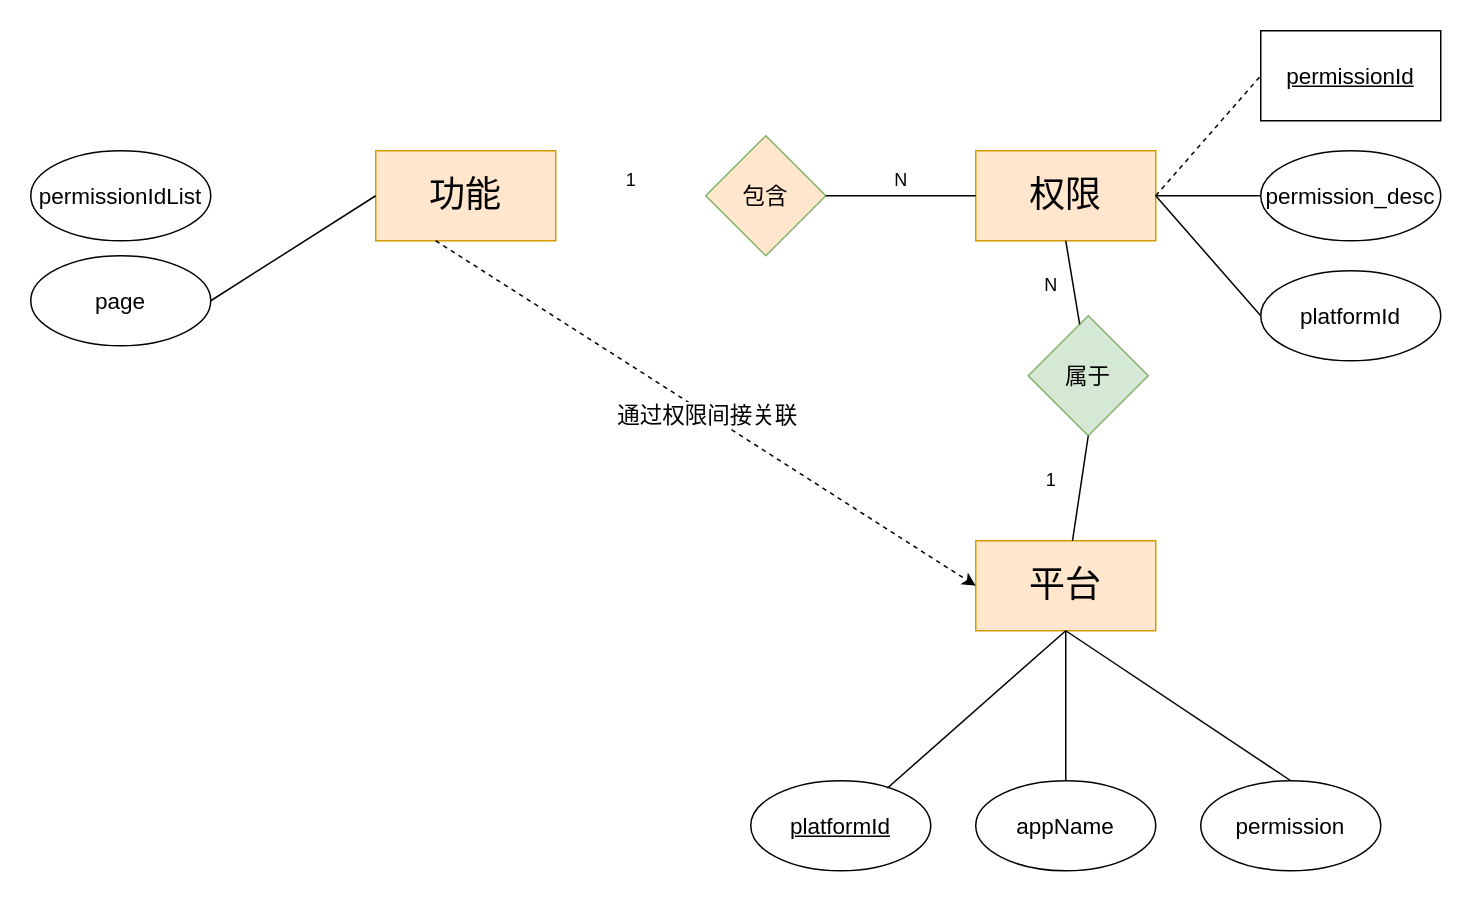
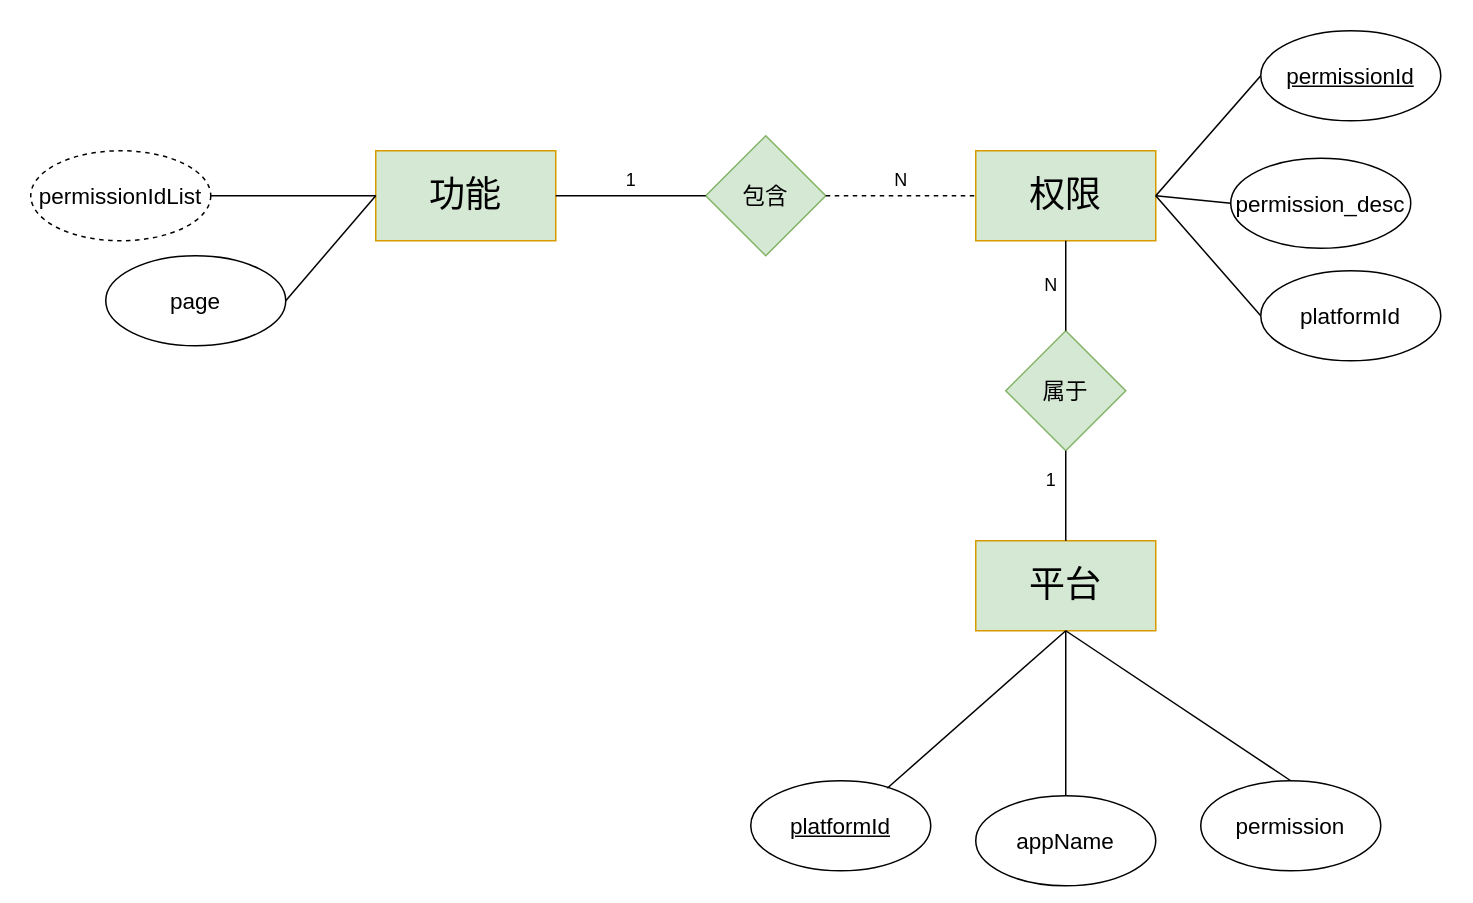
  <mxCell id="0" />
  <mxCell id="1" parent="0" />
- <mxCell id="2" value="&lt;font style=&quot;font-size: 24px&quot;&gt;平台&lt;/font&gt;" style="rounded=0;whiteSpace=wrap;html=1;fillColor=#ffe6cc;strokeColor=#d79b00;" parent="1" vertex="1"><mxGeometry x="650" y="360" width="120" height="60" as="geometry" /></mxCell>
- <mxCell id="3" value="&lt;span style=&quot;font-size: 24px&quot;&gt;功能&lt;/span&gt;" style="rounded=0;whiteSpace=wrap;html=1;fillColor=#ffe6cc;strokeColor=#d79b00;" parent="1" vertex="1"><mxGeometry x="250" y="100" width="120" height="60" as="geometry" /></mxCell>
- <mxCell id="4" value="&lt;span style=&quot;font-size: 24px&quot;&gt;权限&lt;/span&gt;" style="rounded=0;whiteSpace=wrap;html=1;fillColor=#ffe6cc;strokeColor=#d79b00;" parent="1" vertex="1"><mxGeometry x="650" y="100" width="120" height="60" as="geometry" /></mxCell>
+ <mxCell id="2" value="&lt;font style=&quot;font-size: 24px&quot;&gt;平台&lt;/font&gt;" style="rounded=0;whiteSpace=wrap;html=1;fillColor=#d5e8d4;strokeColor=#d79b00;" parent="1" vertex="1"><mxGeometry x="650" y="360" width="120" height="60" as="geometry" /></mxCell>
+ <mxCell id="3" value="&lt;span style=&quot;font-size: 24px&quot;&gt;功能&lt;/span&gt;" style="rounded=0;whiteSpace=wrap;html=1;fillColor=#d5e8d4;strokeColor=#d79b00;" parent="1" vertex="1"><mxGeometry x="250" y="100" width="120" height="60" as="geometry" /></mxCell>
+ <mxCell id="4" value="&lt;span style=&quot;font-size: 24px&quot;&gt;权限&lt;/span&gt;" style="rounded=0;whiteSpace=wrap;html=1;fillColor=#d5e8d4;strokeColor=#d79b00;" parent="1" vertex="1"><mxGeometry x="650" y="100" width="120" height="60" as="geometry" /></mxCell>
  <mxCell id="5" value="&lt;font style=&quot;font-size: 15px&quot;&gt;platformId&lt;/font&gt;" style="ellipse;whiteSpace=wrap;html=1;" parent="1" vertex="1"><mxGeometry x="840" y="180" width="120" height="60" as="geometry" /></mxCell>
- <mxCell id="6" value="&lt;u style=&quot;font-size: 15px&quot;&gt;permissionId&lt;/u&gt;" style="whiteSpace=wrap;html=1;rounded=0;" parent="1" vertex="1"><mxGeometry x="840" y="20" width="120" height="60" as="geometry" /></mxCell>
+ <mxCell id="6" value="&lt;u style=&quot;font-size: 15px&quot;&gt;permissionId&lt;/u&gt;" style="ellipse;whiteSpace=wrap;html=1;" parent="1" vertex="1"><mxGeometry x="840" y="20" width="120" height="60" as="geometry" /></mxCell>
  <mxCell id="7" value="&lt;u&gt;&lt;font style=&quot;font-size: 15px&quot;&gt;platformId&lt;/font&gt;&lt;/u&gt;" style="ellipse;whiteSpace=wrap;html=1;" parent="1" vertex="1"><mxGeometry x="500" y="520" width="120" height="60" as="geometry" /></mxCell>
- <mxCell id="8" value="&lt;font style=&quot;font-size: 15px&quot;&gt;appName&lt;/font&gt;" style="ellipse;whiteSpace=wrap;html=1;" parent="1" vertex="1"><mxGeometry x="650" y="520" width="120" height="60" as="geometry" /></mxCell>
+ <mxCell id="8" value="&lt;font style=&quot;font-size: 15px&quot;&gt;appName&lt;/font&gt;" style="ellipse;whiteSpace=wrap;html=1;" parent="1" vertex="1"><mxGeometry x="650" y="530" width="120" height="60" as="geometry" /></mxCell>
  <mxCell id="9" value="&lt;font style=&quot;font-size: 15px&quot;&gt;permission&lt;/font&gt;" style="ellipse;whiteSpace=wrap;html=1;" parent="1" vertex="1"><mxGeometry x="800" y="520" width="120" height="60" as="geometry" /></mxCell>
- <mxCell id="10" value="&lt;font style=&quot;font-size: 15px&quot;&gt;permission_desc&lt;/font&gt;" style="ellipse;whiteSpace=wrap;html=1;" parent="1" vertex="1"><mxGeometry x="840" y="100" width="120" height="60" as="geometry" /></mxCell>
- <mxCell id="11" value="&lt;font style=&quot;font-size: 15px&quot;&gt;permissionIdList&lt;/font&gt;" style="ellipse;whiteSpace=wrap;html=1;" parent="1" vertex="1"><mxGeometry x="20" y="100" width="120" height="60" as="geometry" /></mxCell>
- <mxCell id="12" value="&lt;font style=&quot;font-size: 15px&quot;&gt;包含&lt;/font&gt;" style="rhombus;whiteSpace=wrap;html=1;fillColor=#ffe6cc;strokeColor=#82b366;" parent="1" vertex="1"><mxGeometry x="470" y="90" width="80" height="80" as="geometry" /></mxCell>
+ <mxCell id="10" value="&lt;font style=&quot;font-size: 15px&quot;&gt;permission_desc&lt;/font&gt;" style="ellipse;whiteSpace=wrap;html=1;" parent="1" vertex="1"><mxGeometry x="820" y="105" width="120" height="60" as="geometry" /></mxCell>
+ <mxCell id="11" value="&lt;font style=&quot;font-size: 15px&quot;&gt;permissionIdList&lt;/font&gt;" style="ellipse;whiteSpace=wrap;html=1;dashed=1;" parent="1" vertex="1"><mxGeometry x="20" y="100" width="120" height="60" as="geometry" /></mxCell>
+ <mxCell id="12" value="&lt;font style=&quot;font-size: 15px&quot;&gt;包含&lt;/font&gt;" style="rhombus;whiteSpace=wrap;html=1;fillColor=#d5e8d4;strokeColor=#82b366;" parent="1" vertex="1"><mxGeometry x="470" y="90" width="80" height="80" as="geometry" /></mxCell>
+ <mxCell id="13" value="" style="endArrow=none;html=1;exitX=1;exitY=0.5;exitDx=0;exitDy=0;entryX=0;entryY=0.5;entryDx=0;entryDy=0;" parent="1" source="11" target="3" edge="1"><mxGeometry width="50" height="50" relative="1" as="geometry"><mxPoint x="190" y="170" as="sourcePoint" /><mxPoint x="240" y="120" as="targetPoint" /></mxGeometry></mxCell>
  <mxCell id="14" value="" style="endArrow=none;html=1;entryX=0;entryY=0.5;entryDx=0;entryDy=0;exitX=1;exitY=0.5;exitDx=0;exitDy=0;" parent="1" source="4" target="10" edge="1"><mxGeometry width="50" height="50" relative="1" as="geometry"><mxPoint x="820" y="130" as="sourcePoint" /><mxPoint x="870" y="80" as="targetPoint" /></mxGeometry></mxCell>
  <mxCell id="15" value="" style="endArrow=none;html=1;" parent="1" edge="1"><mxGeometry width="50" height="50" relative="1" as="geometry"><mxPoint x="770" y="130" as="sourcePoint" /><mxPoint x="840" y="210" as="targetPoint" /></mxGeometry></mxCell>
- <mxCell id="16" value="" style="endArrow=none;html=1;entryX=0;entryY=0.5;entryDx=0;entryDy=0;exitX=1;exitY=0.5;exitDx=0;exitDy=0;dashed=1;" parent="1" source="4" target="6" edge="1"><mxGeometry width="50" height="50" relative="1" as="geometry"><mxPoint x="820" y="160" as="sourcePoint" /><mxPoint x="870" y="110" as="targetPoint" /></mxGeometry></mxCell>
- <mxCell id="18" value="" style="endArrow=none;html=1;exitX=1;exitY=0.5;exitDx=0;exitDy=0;" parent="1" source="12" target="4" edge="1"><mxGeometry width="50" height="50" relative="1" as="geometry"><mxPoint x="600" y="130" as="sourcePoint" /><mxPoint x="670" y="130" as="targetPoint" /></mxGeometry></mxCell>
+ <mxCell id="16" value="" style="endArrow=none;html=1;entryX=0;entryY=0.5;entryDx=0;entryDy=0;exitX=1;exitY=0.5;exitDx=0;exitDy=0;" parent="1" source="4" target="6" edge="1"><mxGeometry width="50" height="50" relative="1" as="geometry"><mxPoint x="820" y="160" as="sourcePoint" /><mxPoint x="870" y="110" as="targetPoint" /></mxGeometry></mxCell>
+ <mxCell id="17" value="" style="endArrow=none;html=1;entryX=0;entryY=0.5;entryDx=0;entryDy=0;" parent="1" source="3" target="12" edge="1"><mxGeometry width="50" height="50" relative="1" as="geometry"><mxPoint x="370" y="180" as="sourcePoint" /><mxPoint x="440.711" y="130" as="targetPoint" /></mxGeometry></mxCell>
+ <mxCell id="18" value="" style="endArrow=none;html=1;exitX=1;exitY=0.5;exitDx=0;exitDy=0;dashed=1;" parent="1" source="12" target="4" edge="1"><mxGeometry width="50" height="50" relative="1" as="geometry"><mxPoint x="600" y="130" as="sourcePoint" /><mxPoint x="670" y="130" as="targetPoint" /></mxGeometry></mxCell>
  <mxCell id="19" value="1" style="text;html=1;align=center;verticalAlign=middle;resizable=0;points=[];autosize=1;strokeColor=none;" parent="1" vertex="1"><mxGeometry x="410" y="110" width="20" height="20" as="geometry" /></mxCell>
  <mxCell id="20" value="N" style="text;html=1;align=center;verticalAlign=middle;resizable=0;points=[];autosize=1;strokeColor=none;" parent="1" vertex="1"><mxGeometry x="690" y="180" width="20" height="20" as="geometry" /></mxCell>
- <mxCell id="21" value="&lt;font style=&quot;font-size: 15px&quot;&gt;属于&lt;/font&gt;" style="rhombus;whiteSpace=wrap;html=1;fillColor=#d5e8d4;strokeColor=#82b366;" parent="1" vertex="1"><mxGeometry x="685" y="210" width="80" height="80" as="geometry" /></mxCell>
+ <mxCell id="21" value="&lt;font style=&quot;font-size: 15px&quot;&gt;属于&lt;/font&gt;" style="rhombus;whiteSpace=wrap;html=1;fillColor=#d5e8d4;strokeColor=#82b366;" parent="1" vertex="1"><mxGeometry x="670" y="220" width="80" height="80" as="geometry" /></mxCell>
  <mxCell id="22" value="" style="endArrow=none;html=1;entryX=0.5;entryY=1;entryDx=0;entryDy=0;" parent="1" source="21" target="4" edge="1"><mxGeometry width="50" height="50" relative="1" as="geometry"><mxPoint x="320" y="350" as="sourcePoint" /><mxPoint x="370" y="300" as="targetPoint" /></mxGeometry></mxCell>
  <mxCell id="23" value="" style="endArrow=none;html=1;entryX=0.5;entryY=1;entryDx=0;entryDy=0;" parent="1" source="2" target="21" edge="1"><mxGeometry width="50" height="50" relative="1" as="geometry"><mxPoint x="460" y="390" as="sourcePoint" /><mxPoint x="510" y="340" as="targetPoint" /></mxGeometry></mxCell>
  <mxCell id="24" value="1" style="text;html=1;align=center;verticalAlign=middle;resizable=0;points=[];autosize=1;strokeColor=none;" parent="1" vertex="1"><mxGeometry x="690" y="310" width="20" height="20" as="geometry" /></mxCell>
  <mxCell id="25" value="" style="endArrow=none;html=1;entryX=0.5;entryY=1;entryDx=0;entryDy=0;exitX=0.758;exitY=0.083;exitDx=0;exitDy=0;exitPerimeter=0;" parent="1" source="7" target="2" edge="1"><mxGeometry width="50" height="50" relative="1" as="geometry"><mxPoint x="610" y="500" as="sourcePoint" /><mxPoint x="660" y="450" as="targetPoint" /></mxGeometry></mxCell>
  <mxCell id="26" value="" style="endArrow=none;html=1;exitX=0.5;exitY=1;exitDx=0;exitDy=0;entryX=0.5;entryY=0;entryDx=0;entryDy=0;" parent="1" source="2" target="8" edge="1"><mxGeometry width="50" height="50" relative="1" as="geometry"><mxPoint x="960" y="460" as="sourcePoint" /><mxPoint x="1010" y="410" as="targetPoint" /></mxGeometry></mxCell>
  <mxCell id="27" value="" style="endArrow=none;html=1;exitX=0.5;exitY=0;exitDx=0;exitDy=0;" parent="1" source="9" edge="1"><mxGeometry width="50" height="50" relative="1" as="geometry"><mxPoint x="910" y="440" as="sourcePoint" /><mxPoint x="710" y="420" as="targetPoint" /></mxGeometry></mxCell>
- <mxCell id="28" value="" style="endArrow=classic;html=1;exitX=0.333;exitY=1;exitDx=0;exitDy=0;exitPerimeter=0;entryX=0;entryY=0.5;entryDx=0;entryDy=0;dashed=1;" parent="1" source="3" target="2" edge="1"><mxGeometry relative="1" as="geometry"><mxPoint x="280" y="210" as="sourcePoint" /><mxPoint x="380" y="210" as="targetPoint" /></mxGeometry></mxCell>
- <mxCell id="29" value="通过权限间接关联" style="edgeLabel;resizable=0;html=1;align=center;verticalAlign=middle;fontSize=15;" parent="28" connectable="0" vertex="1"><mxGeometry relative="1" as="geometry" /></mxCell>
- <mxCell id="30" value="&lt;font style=&quot;font-size: 15px&quot;&gt;page&lt;/font&gt;" style="ellipse;whiteSpace=wrap;html=1;" parent="1" vertex="1"><mxGeometry x="20" y="170" width="120" height="60" as="geometry" /></mxCell>
+ <mxCell id="30" value="&lt;font style=&quot;font-size: 15px&quot;&gt;page&lt;/font&gt;" style="ellipse;whiteSpace=wrap;html=1;" parent="1" vertex="1"><mxGeometry x="70" y="170" width="120" height="60" as="geometry" /></mxCell>
  <mxCell id="31" value="" style="endArrow=none;html=1;fontSize=15;exitX=1;exitY=0.5;exitDx=0;exitDy=0;" parent="1" source="30" edge="1"><mxGeometry width="50" height="50" relative="1" as="geometry"><mxPoint x="140" y="300" as="sourcePoint" /><mxPoint x="250" y="130" as="targetPoint" /></mxGeometry></mxCell>
  <mxCell id="32" value="N" style="text;html=1;align=center;verticalAlign=middle;resizable=0;points=[];autosize=1;strokeColor=none;" parent="1" vertex="1"><mxGeometry x="590" y="110" width="20" height="20" as="geometry" /></mxCell>
